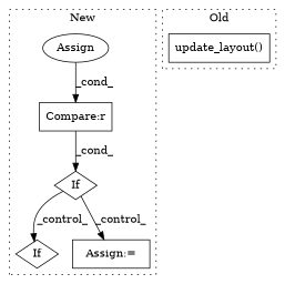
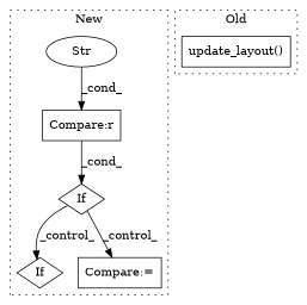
  digraph {
    node [a=96 l=3 shape=box]
    n1 [label=If s=8204 shape=diamond]
    n2 [a=40 l=37 label="Compare:r" s=8207]
    n3 [l=0 label=If s=8334 shape=diamond]
-   n4 [a=68 label="Assign:=" s=8286]
-   n5 [a=66 l=15 label=Assign s=8229 shape=ellipse]
+   n4 [a=68 label="Compare:=" s=8286]
+   n5 [a=66 l=15 label=Str s=8229 shape=ellipse]
    n6 [a=75 l="18,1" label="update_layout()" s="9524,9548"]
    subgraph cluster_1 {
      label=New
      style=dotted
      n1
      n2
      n3
      n4
      n5
    }
    subgraph cluster_2 {
      label=Old
      style=dotted
      n6
    }
    n1 -> n3 [label=_control_]
    n1 -> n4 [label=_control_]
    n2 -> n1 [label=_cond_]
    n5 -> n2 [label=_cond_]
  }
